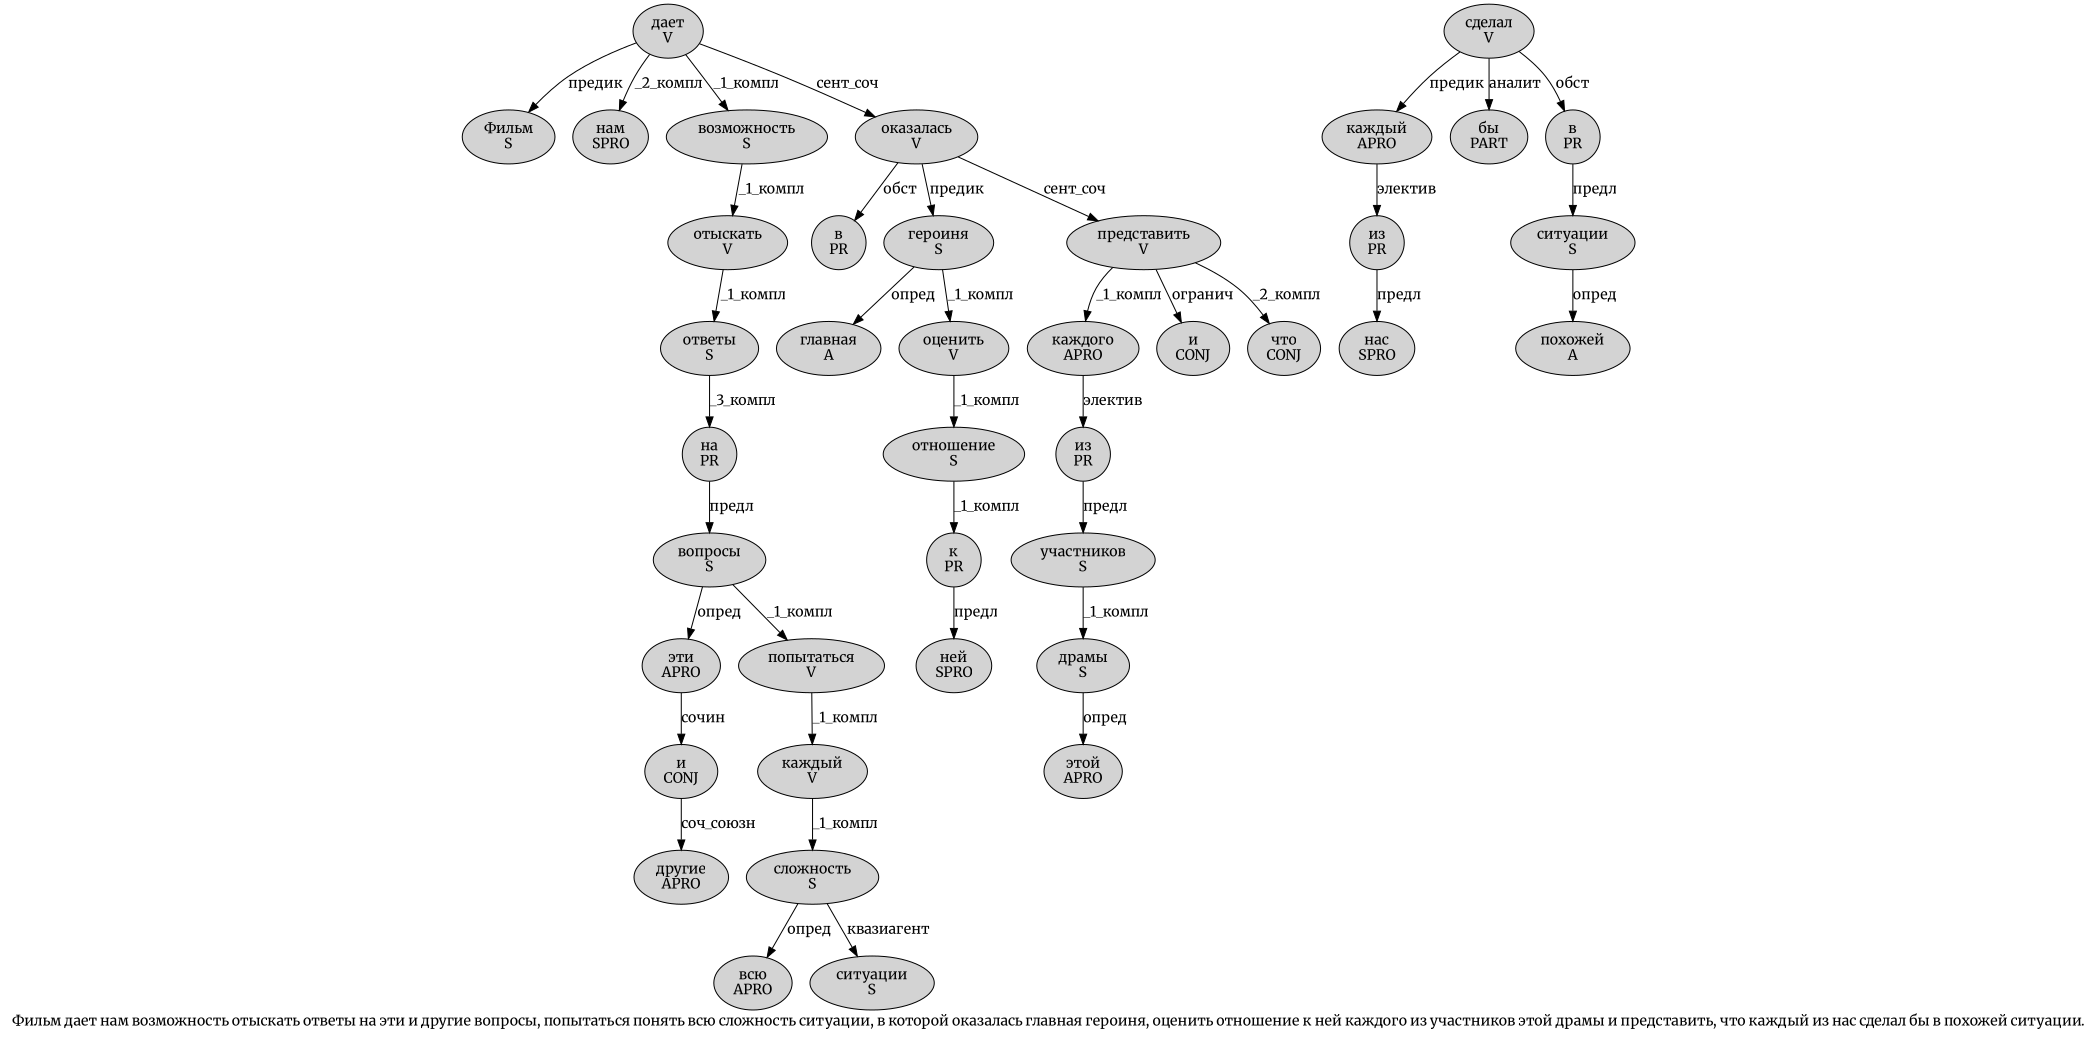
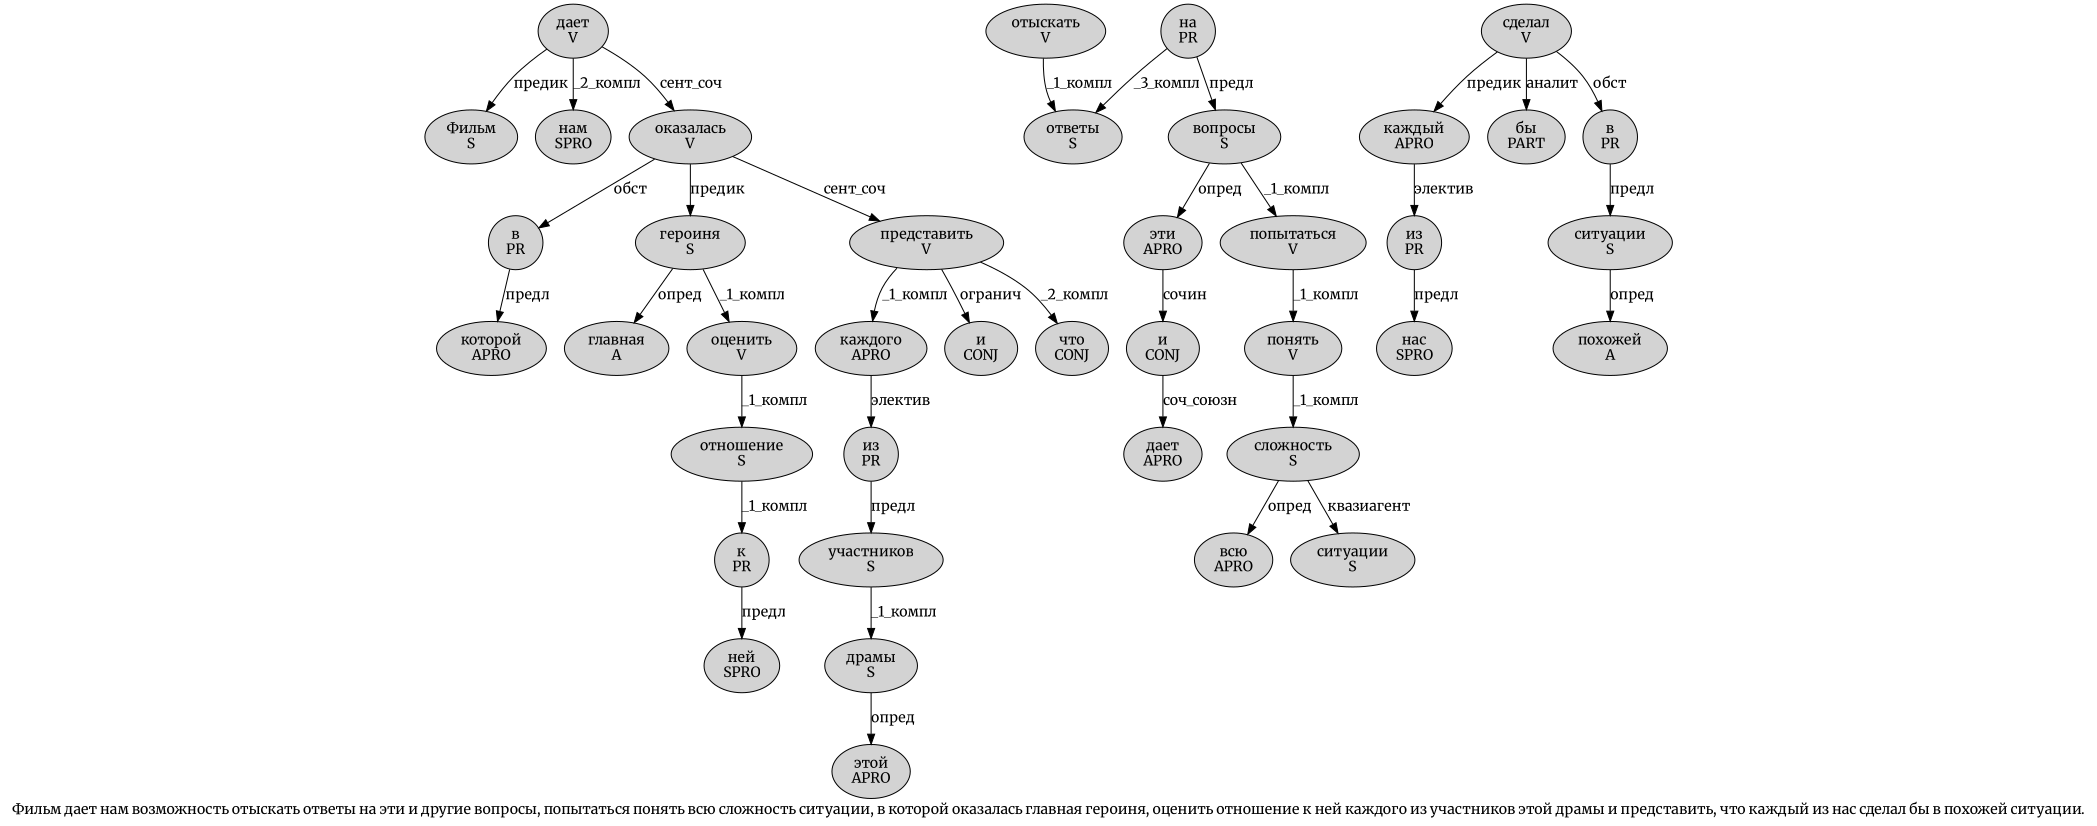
  digraph {
    fontname=Merriweather
    label="Фильм дает нам возможность отыскать ответы на эти и другие вопросы, попытаться понять всю сложность ситуации, в которой оказалась главная героиня, оценить отношение к ней каждого из участников этой драмы и представить, что каждый из нас сделал бы в похожей ситуации."
    node [fillcolor=lightgray fontname=Merriweather penwidth=1 shape=ellipse style=filled]
    edge [fontname=Merriweather]
    n1 [label="Фильм\nS"]
    n2 [label="дает\nV"]
    n3 [label="нам\nSPRO"]
-   n4 [label="возможность\nS"]
    n5 [label="оказалась\nV"]
    n6 [label="отыскать\nV"]
    n7 [label="в\nPR"]
    n8 [label="героиня\nS"]
    n9 [label="представить\nV"]
    n10 [label="ответы\nS"]
    n11 [label="на\nPR"]
    n12 [label="вопросы\nS"]
    n13 [label="эти\nAPRO"]
    n14 [label="попытаться\nV"]
    n15 [label="и\nCONJ"]
-   n16 [label="другие\nAPRO"]
-   n17 [label="каждый\nV"]
+   n16 [label="дает\nAPRO"]
+   n17 [label="понять\nV"]
    n18 [label="сложность\nS"]
    n19 [label="всю\nAPRO"]
    n20 [label="ситуации\nS"]
+   n21 [label="которой\nAPRO"]
    n22 [label="главная\nA"]
    n23 [label="оценить\nV"]
    n24 [label="каждого\nAPRO"]
    n25 [label="и\nCONJ"]
    n26 [label="что\nCONJ"]
    n27 [label="отношение\nS"]
    n28 [label="к\nPR"]
    n29 [label="ней\nSPRO"]
    n30 [label="из\nPR"]
    n31 [label="участников\nS"]
    n32 [label="драмы\nS"]
    n33 [label="этой\nAPRO"]
    n34 [label="сделал\nV"]
    n35 [label="каждый\nAPRO"]
    n36 [label="бы\nPART"]
    n37 [label="в\nPR"]
    n38 [label="из\nPR"]
    n39 [label="нас\nSPRO"]
    n40 [label="ситуации\nS"]
    n41 [label="похожей\nA"]
    n2 -> n1 [label="предик"]
    n2 -> n3 [label="_2_компл"]
-   n2 -> n4 [label="_1_компл"]
    n2 -> n5 [label="сент_соч"]
-   n4 -> n6 [label="_1_компл"]
    n5 -> n7 [label="обст"]
    n5 -> n8 [label="предик"]
    n5 -> n9 [label="сент_соч"]
    n6 -> n10 [label="_1_компл"]
+   n7 -> n21 [label="предл"]
    n8 -> n22 [label="опред"]
    n8 -> n23 [label="_1_компл"]
    n9 -> n24 [label="_1_компл"]
    n9 -> n25 [label="огранич"]
    n9 -> n26 [label="_2_компл"]
-   n10 -> n11 [label="_3_компл"]
+   n11 -> n10 [label="_3_компл"]
    n11 -> n12 [label="предл"]
    n12 -> n13 [label="опред"]
    n12 -> n14 [label="_1_компл"]
    n13 -> n15 [label="сочин"]
    n14 -> n17 [label="_1_компл"]
    n15 -> n16 [label="соч_союзн"]
    n17 -> n18 [label="_1_компл"]
    n18 -> n19 [label="опред"]
    n18 -> n20 [label="квазиагент"]
    n23 -> n27 [label="_1_компл"]
    n24 -> n30 [label="электив"]
    n27 -> n28 [label="_1_компл"]
    n28 -> n29 [label="предл"]
    n30 -> n31 [label="предл"]
    n31 -> n32 [label="_1_компл"]
    n32 -> n33 [label="опред"]
    n34 -> n35 [label="предик"]
    n34 -> n36 [label="аналит"]
    n34 -> n37 [label="обст"]
    n35 -> n38 [label="электив"]
    n37 -> n40 [label="предл"]
    n38 -> n39 [label="предл"]
    n40 -> n41 [label="опред"]
  }
